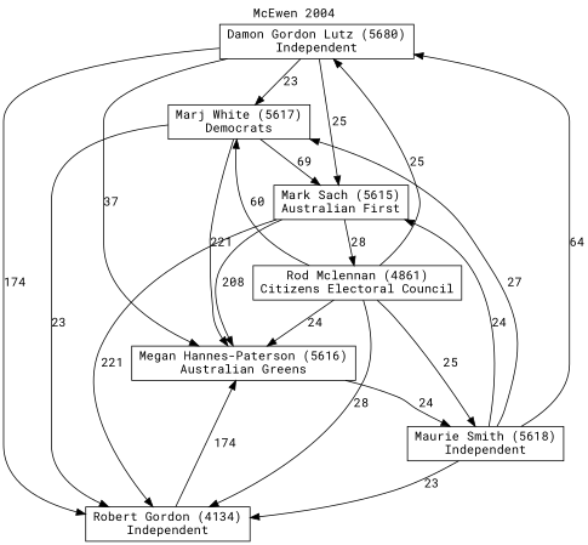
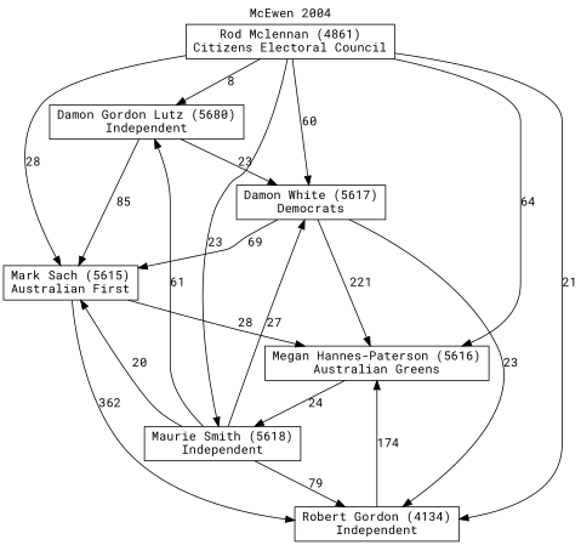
  digraph {
    fontname="Roboto Mono"
    label="McEwen 2004"
    labelloc=t
    mclimit=10
    node [fontname="Roboto Mono" shape=box]
    edge [fontname="Roboto Mono"]
    n1 [label="Damon Gordon Lutz (5680)\nIndependent"]
-   n2 [label="Marj White (5617)\nDemocrats"]
+   n2 [label="Damon White (5617)\nDemocrats"]
    n3 [label="Mark Sach (5615)\nAustralian First"]
    n4 [label="Megan Hannes-Paterson (5616)\nAustralian Greens"]
    n5 [label="Robert Gordon (4134)\nIndependent"]
    n6 [label="Maurie Smith (5618)\nIndependent"]
    n7 [label="Rod Mclennan (4861)\nCitizens Electoral Council"]
    n1 -> n2 [label=23]
-   n1 -> n3 [label=25]
-   n1 -> n4 [label=37]
-   n1 -> n5 [label=174]
+   n1 -> n3 [label=85]
    n2 -> n3 [label=69]
    n2 -> n4 [label=221]
    n2 -> n5 [label=23]
-   n3 -> n4 [label=208]
-   n3 -> n5 [label=221]
+   n3 -> n4 [label=28]
+   n3 -> n5 [label=362]
    n4 -> n6 [label=24]
    n5 -> n4 [label=174]
-   n6 -> n1 [label=64]
+   n6 -> n1 [label=61]
    n6 -> n2 [label=27]
-   n6 -> n3 [label=24]
-   n6 -> n5 [label=23]
-   n7 -> n1 [label=25]
+   n6 -> n3 [label=20]
+   n6 -> n5 [label=79]
+   n7 -> n1 [label=8]
    n7 -> n2 [label=60]
-   n3 -> n7 [label=28]
-   n7 -> n4 [label=24]
-   n7 -> n5 [label=28]
-   n7 -> n6 [label=25]
+   n7 -> n3 [label=28]
+   n7 -> n4 [label=64]
+   n7 -> n5 [label=21]
+   n7 -> n6 [label=23]
  }
